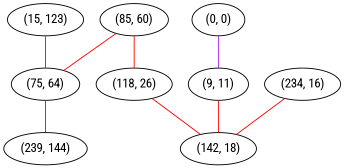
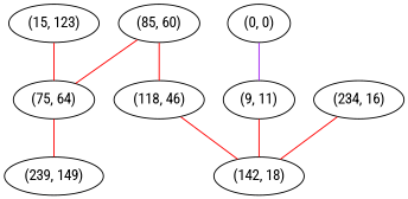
  graph {
    fontname="Roboto Condensed"
    node [fontname="Roboto Condensed"]
    edge [color=red fontname="Roboto Condensed" weight=1]
    "(15, 123)"
    "(75, 64)"
-   "(239, 144)"
+   "(239, 144)" [label="(239, 149)"]
    "(0, 0)"
    "(9, 11)"
    n6 [label="(142, 18)"]
    "(234, 16)"
    "(85, 60)"
-   "(118, 26)"
+   "(118, 26)" [label="(118, 46)"]
    "(15, 123)" -- "(75, 64)"
    "(75, 64)" -- "(239, 144)"
    "(0, 0)" -- "(9, 11)" [color=purple weight=4]
    "(9, 11)" -- n6
    "(234, 16)" -- n6
    "(85, 60)" -- "(75, 64)"
    "(85, 60)" -- "(118, 26)"
    "(118, 26)" -- n6
  }
